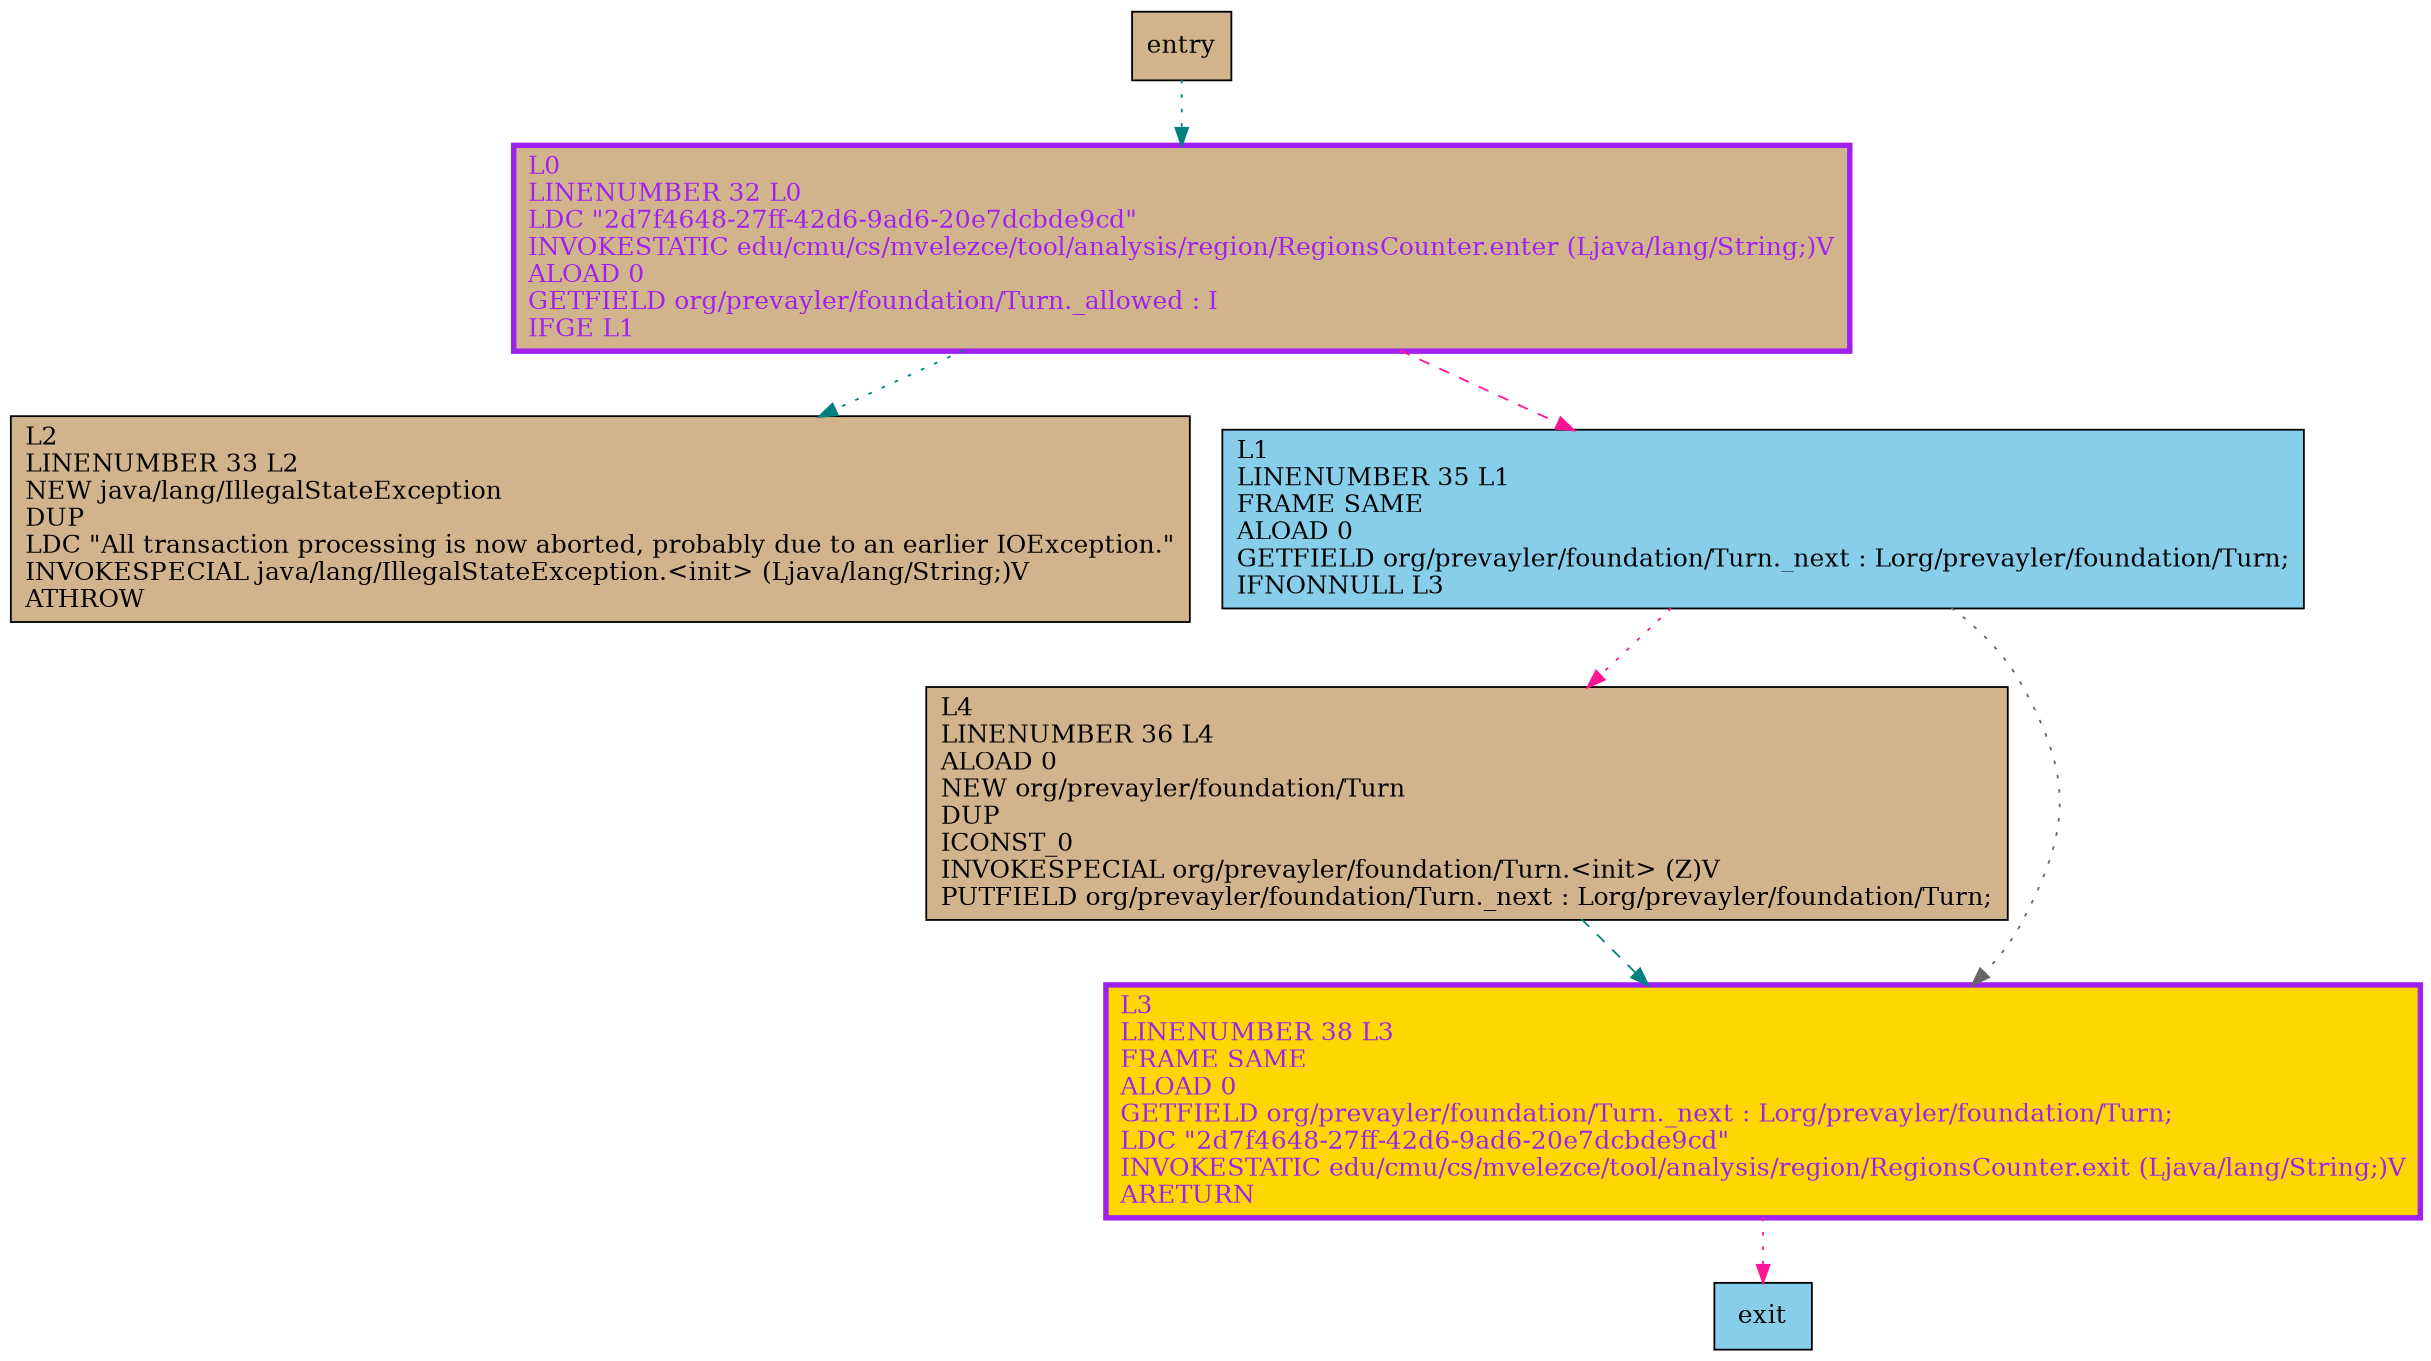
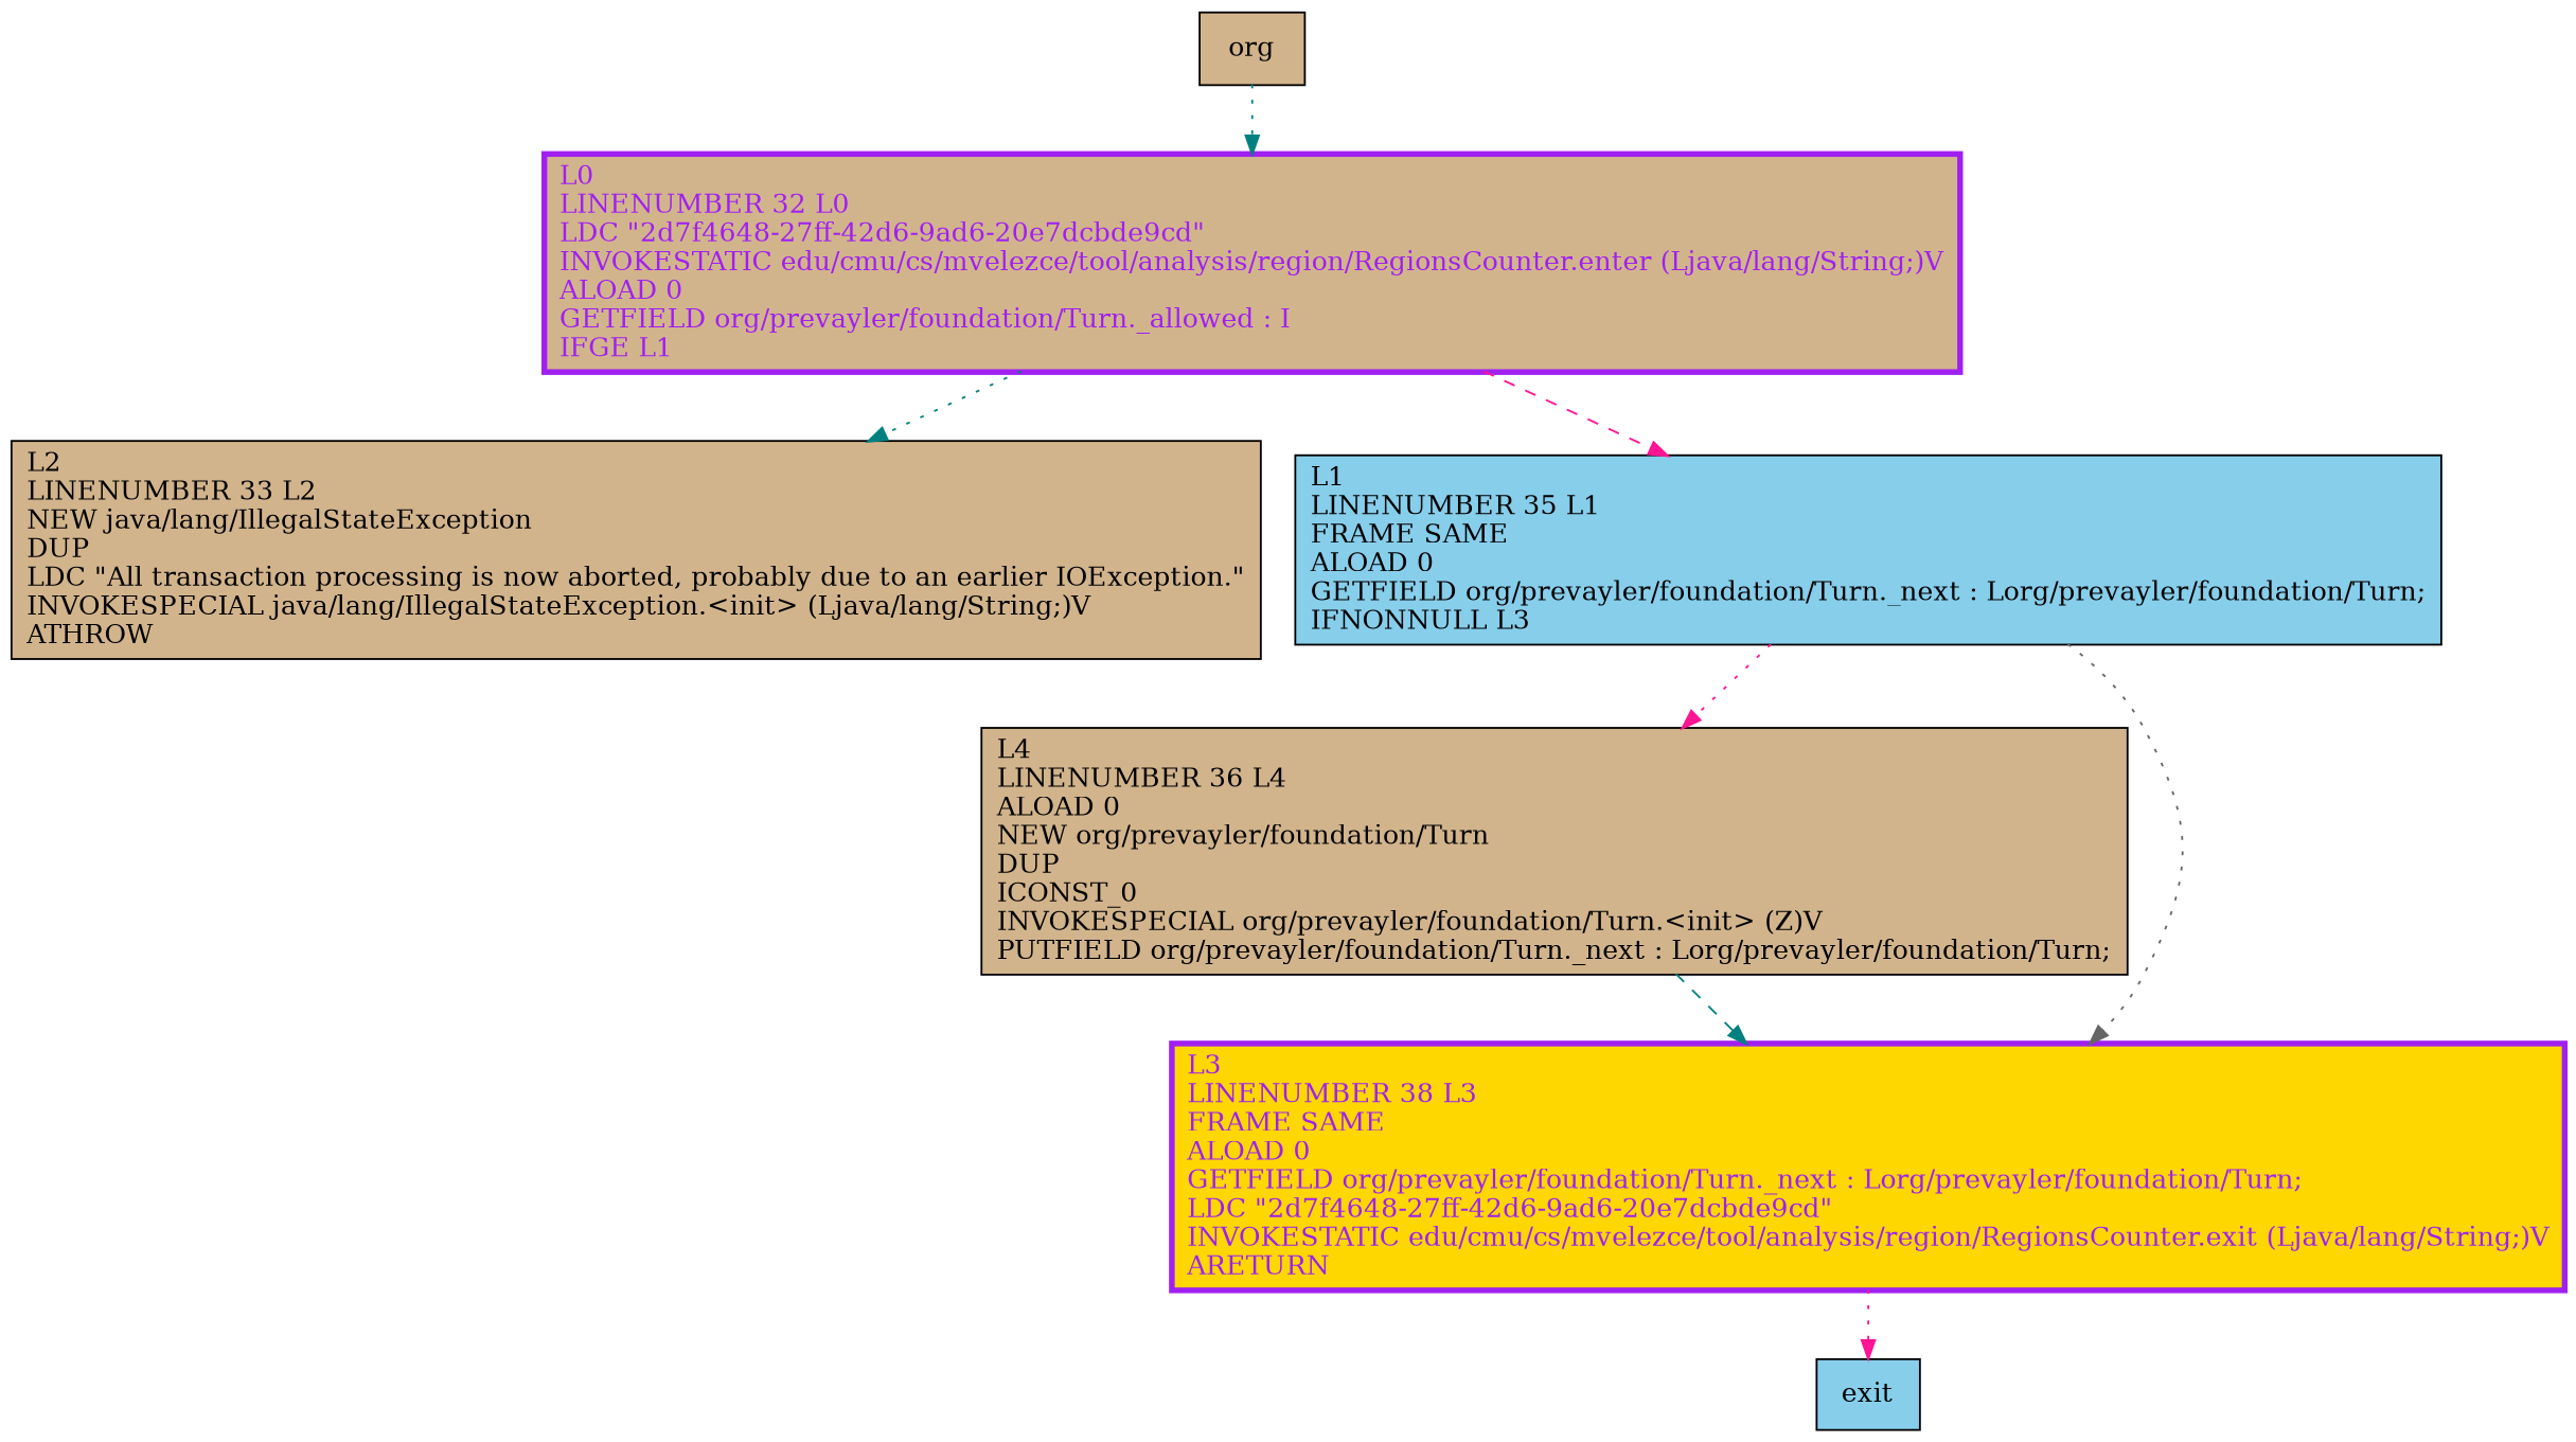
  digraph {
    node [shape=record style=filled fillcolor=tan]
    edge [color=teal style=dotted]
    n1 [label="L4\lLINENUMBER 36 L4\lALOAD 0\lNEW org/prevayler/foundation/Turn\lDUP\lICONST_0\lINVOKESPECIAL org/prevayler/foundation/Turn.\<init\> (Z)V\lPUTFIELD org/prevayler/foundation/Turn._next : Lorg/prevayler/foundation/Turn;\l"]
    n2 [color=purple fontcolor=purple label="L3\lLINENUMBER 38 L3\lFRAME SAME\lALOAD 0\lGETFIELD org/prevayler/foundation/Turn._next : Lorg/prevayler/foundation/Turn;\lLDC \"2d7f4648-27ff-42d6-9ad6-20e7dcbde9cd\"\lINVOKESTATIC edu/cmu/cs/mvelezce/tool/analysis/region/RegionsCounter.exit (Ljava/lang/String;)V\lARETURN\l" penwidth=3 fillcolor=gold]
    n3 [color=purple fontcolor=purple label="L0\lLINENUMBER 32 L0\lLDC \"2d7f4648-27ff-42d6-9ad6-20e7dcbde9cd\"\lINVOKESTATIC edu/cmu/cs/mvelezce/tool/analysis/region/RegionsCounter.enter (Ljava/lang/String;)V\lALOAD 0\lGETFIELD org/prevayler/foundation/Turn._allowed : I\lIFGE L1\l" penwidth=3]
    n4 [label="L2\lLINENUMBER 33 L2\lNEW java/lang/IllegalStateException\lDUP\lLDC \"All transaction processing is now aborted, probably due to an earlier IOException.\"\lINVOKESPECIAL java/lang/IllegalStateException.\<init\> (Ljava/lang/String;)V\lATHROW\l"]
    n5 [label="L1\lLINENUMBER 35 L1\lFRAME SAME\lALOAD 0\lGETFIELD org/prevayler/foundation/Turn._next : Lorg/prevayler/foundation/Turn;\lIFNONNULL L3\l" fillcolor=skyblue]
    exit [fillcolor=skyblue]
-   entry
+   entry [label=org]
    n1 -> n2 [style=dashed]
    n2 -> exit [color=deeppink]
    n3 -> n4
    n3 -> n5 [color=deeppink style=dashed]
    n5 -> n1 [color=deeppink]
    n5 -> n2 [color=gray40]
    entry -> n3
  }
